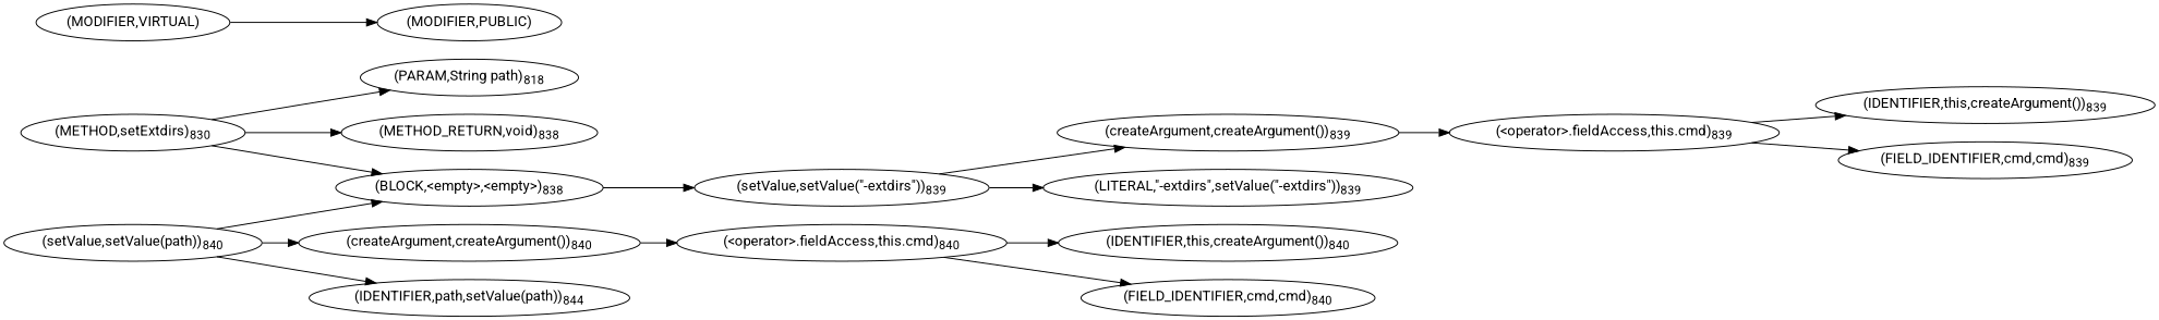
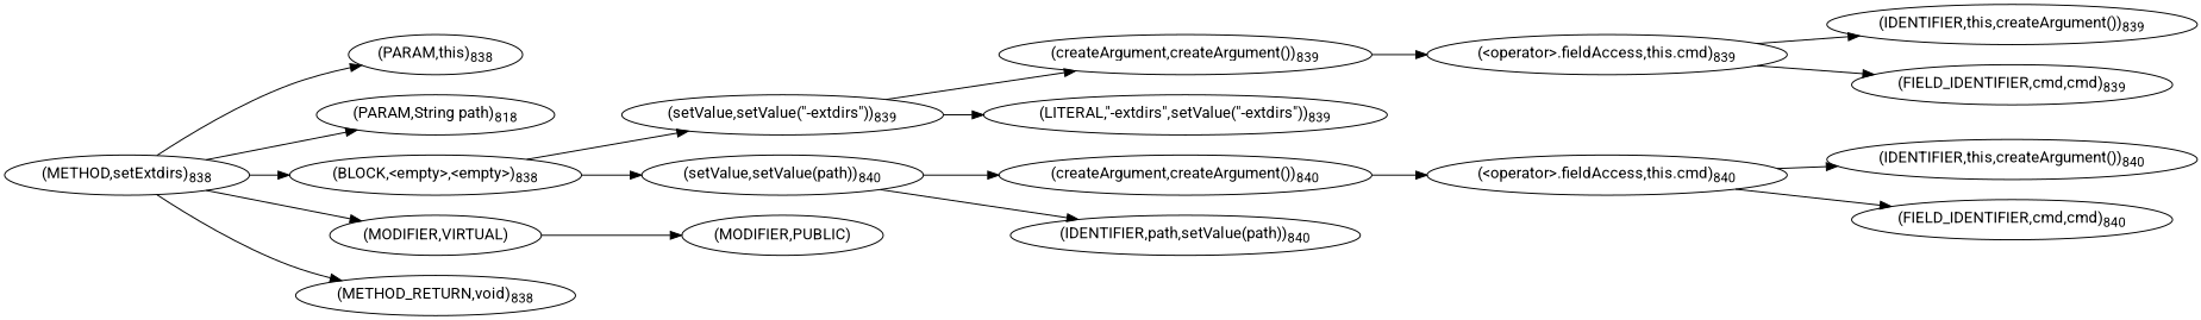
  digraph {
    fontname=Roboto
    rankdir=LR
    node [fontname=Roboto]
    edge [fontname=Roboto]
-   n1 [label=<(METHOD,setExtdirs)<SUB>830</SUB>>]
+   n1 [label=<(METHOD,setExtdirs)<SUB>838</SUB>>]
+   n2 [label=<(PARAM,this)<SUB>838</SUB>>]
    n3 [label=<(PARAM,String path)<SUB>818</SUB>>]
    n4 [label=<(BLOCK,&lt;empty&gt;,&lt;empty&gt;)<SUB>838</SUB>>]
    n5 [label=<(MODIFIER,VIRTUAL)>]
    n6 [label=<(METHOD_RETURN,void)<SUB>838</SUB>>]
    n7 [label=<(setValue,setValue(&quot;-extdirs&quot;))<SUB>839</SUB>>]
    n8 [label=<(setValue,setValue(path))<SUB>840</SUB>>]
    n9 [label=<(MODIFIER,PUBLIC)>]
    n10 [label=<(createArgument,createArgument())<SUB>839</SUB>>]
    n11 [label=<(LITERAL,&quot;-extdirs&quot;,setValue(&quot;-extdirs&quot;))<SUB>839</SUB>>]
    n12 [label=<(createArgument,createArgument())<SUB>840</SUB>>]
-   n13 [label=<(IDENTIFIER,path,setValue(path))<SUB>844</SUB>>]
+   n13 [label=<(IDENTIFIER,path,setValue(path))<SUB>840</SUB>>]
    n14 [label=<(&lt;operator&gt;.fieldAccess,this.cmd)<SUB>839</SUB>>]
    n15 [label=<(IDENTIFIER,this,createArgument())<SUB>839</SUB>>]
    n16 [label=<(FIELD_IDENTIFIER,cmd,cmd)<SUB>839</SUB>>]
    n17 [label=<(&lt;operator&gt;.fieldAccess,this.cmd)<SUB>840</SUB>>]
    n18 [label=<(IDENTIFIER,this,createArgument())<SUB>840</SUB>>]
    n19 [label=<(FIELD_IDENTIFIER,cmd,cmd)<SUB>840</SUB>>]
+   n1 -> n2
    n1 -> n3
    n1 -> n4
+   n1 -> n5
    n1 -> n6
    n4 -> n7
-   n8 -> n4
+   n4 -> n8
    n5 -> n9
    n7 -> n10
    n7 -> n11
    n8 -> n12
    n8 -> n13
    n10 -> n14
    n12 -> n17
    n14 -> n15
    n14 -> n16
    n17 -> n18
    n17 -> n19
  }
